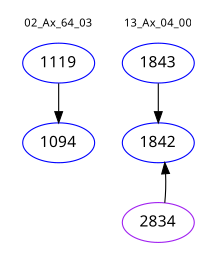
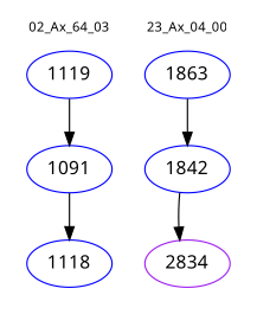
  digraph {
    fontname="Noto Sans"
    node [color=blue fontname="Noto Sans"]
    edge [color=black fontname="Noto Sans"]
    n1 [label=1119]
-   n2 [label=1094]
-   n4 [label=1843]
+   n2 [label=1091]
+   n3 [label=1118]
+   n4 [label=1863]
    n5 [label=1842]
    n6 [color=purple label=2834]
    subgraph cluster_1 {
      color=white
      fontsize=10
      label="02_Ax_64_03"
      n1
      n2
+     n3
    }
    subgraph cluster_2 {
      color=white
      fontsize=10
-     label="13_Ax_04_00"
+     label="23_Ax_04_00"
      n4
      n5
      n6
    }
    n1 -> n2
+   n2 -> n3
    n4 -> n5
-   n6 -> n5
+   n5 -> n6
  }
